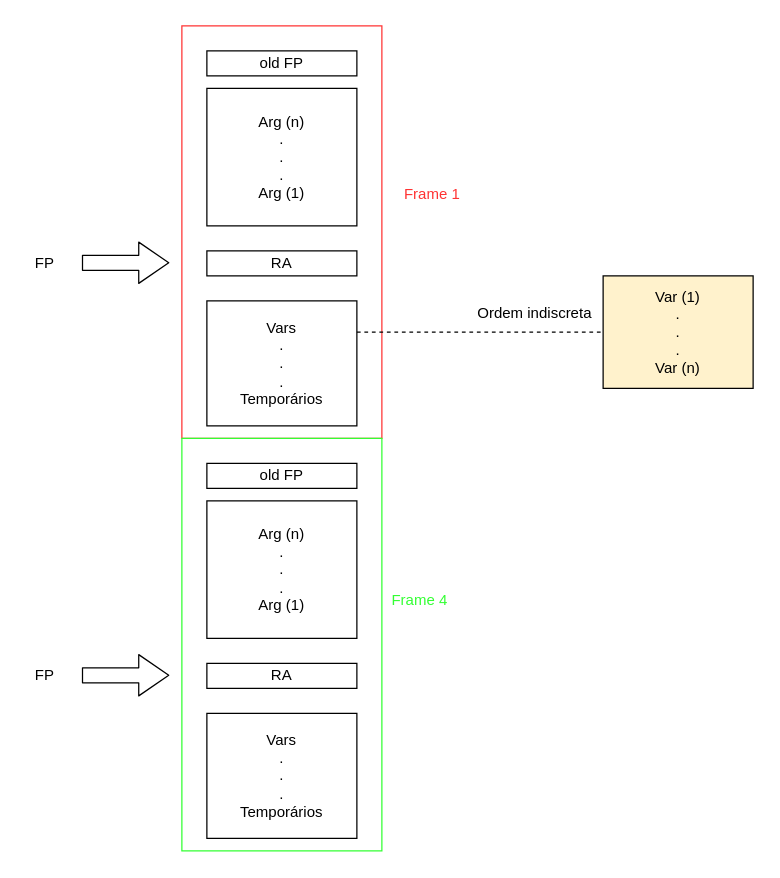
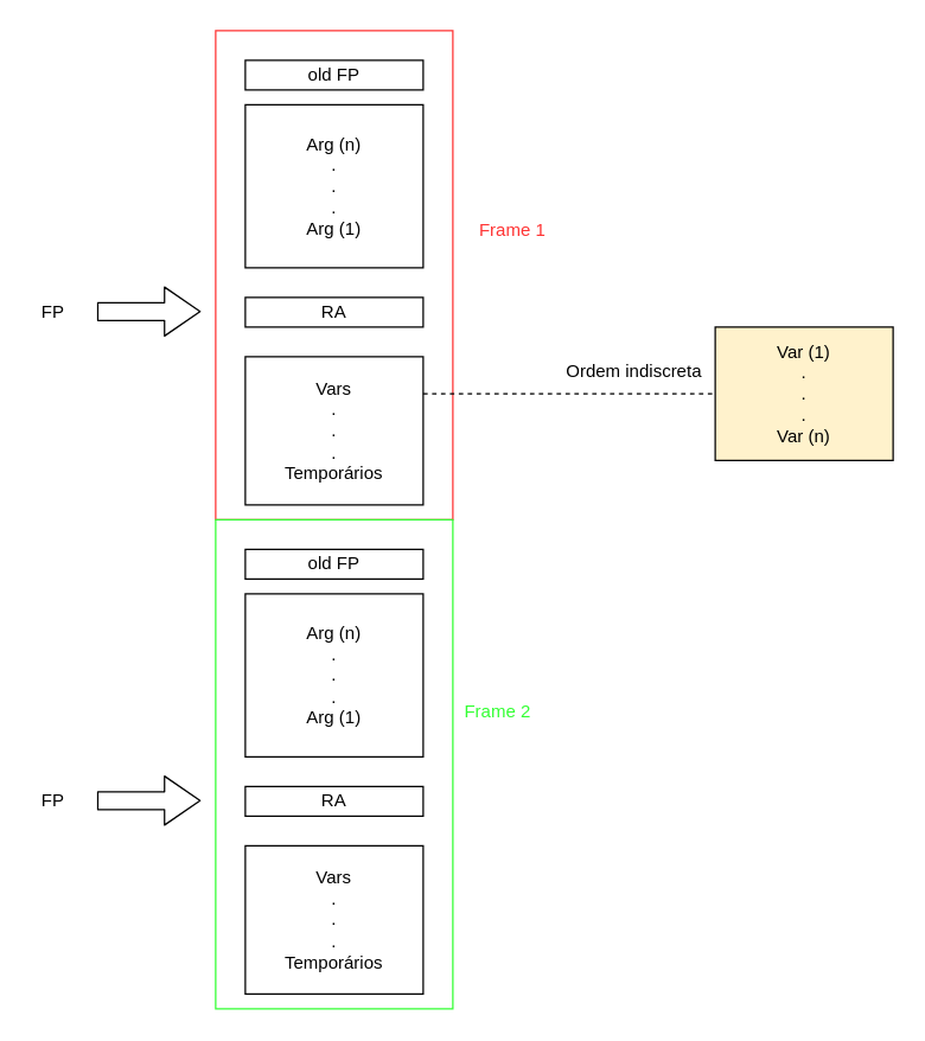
  <mxCell id="0" />
  <mxCell id="1" parent="0" />
  <mxCell id="2" value="" style="rounded=0;whiteSpace=wrap;html=1;strokeColor=#FF3333;" parent="1" vertex="1"><mxGeometry x="145" y="20" width="160" height="330" as="geometry" /></mxCell>
  <mxCell id="3" value="Arg (n)&lt;br&gt;.&lt;br&gt;.&lt;br&gt;.&lt;br&gt;Arg (1)" style="rounded=0;whiteSpace=wrap;html=1;" parent="1" vertex="1"><mxGeometry x="165" y="70" width="120" height="110" as="geometry" /></mxCell>
  <mxCell id="4" value="old FP" style="rounded=0;whiteSpace=wrap;html=1;" parent="1" vertex="1"><mxGeometry x="165" y="40" width="120" height="20" as="geometry" /></mxCell>
  <mxCell id="5" value="RA" style="rounded=0;whiteSpace=wrap;html=1;" parent="1" vertex="1"><mxGeometry x="165" y="200" width="120" height="20" as="geometry" /></mxCell>
  <mxCell id="6" value="" style="shape=flexArrow;endArrow=classic;html=1;width=12;endSize=7.67;" parent="1" edge="1"><mxGeometry width="50" height="50" relative="1" as="geometry"><mxPoint x="65" y="209.5" as="sourcePoint" /><mxPoint x="135" y="209.5" as="targetPoint" /></mxGeometry></mxCell>
  <mxCell id="7" value="FP" style="text;html=1;align=center;verticalAlign=middle;resizable=0;points=[];autosize=1;" parent="1" vertex="1"><mxGeometry x="20" y="200" width="30" height="20" as="geometry" /></mxCell>
  <mxCell id="8" value="Var (1)&lt;br&gt;.&lt;br&gt;.&lt;br&gt;.&lt;br&gt;Var (n)" style="rounded=0;whiteSpace=wrap;html=1;fillColor=#fff2cc;" parent="1" vertex="1"><mxGeometry x="482" y="220" width="120" height="90" as="geometry" /></mxCell>
  <mxCell id="9" value="Vars&lt;br&gt;.&lt;br&gt;.&lt;br&gt;.&lt;br&gt;Temporários" style="rounded=0;whiteSpace=wrap;html=1;" parent="1" vertex="1"><mxGeometry x="165" y="240" width="120" height="100" as="geometry" /></mxCell>
  <mxCell id="10" value="Arg (n)&lt;br&gt;.&lt;br&gt;.&lt;br&gt;.&lt;br&gt;Arg (1)" style="rounded=0;whiteSpace=wrap;html=1;" parent="1" vertex="1"><mxGeometry x="165" y="360" width="120" height="110" as="geometry" /></mxCell>
  <mxCell id="11" value="Ordem indiscreta" style="text;html=1;align=center;verticalAlign=middle;resizable=0;points=[];autosize=1;" parent="1" vertex="1"><mxGeometry x="372" y="240" width="110" height="20" as="geometry" /></mxCell>
  <mxCell id="12" value="&lt;font color=&quot;#ff3333&quot;&gt;Frame 1&lt;/font&gt;" style="text;html=1;align=center;verticalAlign=middle;resizable=0;points=[];autosize=1;" parent="1" vertex="1"><mxGeometry x="315" y="145" width="60" height="20" as="geometry" /></mxCell>
  <mxCell id="13" value="" style="rounded=0;whiteSpace=wrap;html=1;strokeColor=#33FF33;" parent="1" vertex="1"><mxGeometry x="145" y="350" width="160" height="330" as="geometry" /></mxCell>
  <mxCell id="14" value="Arg (n)&lt;br&gt;.&lt;br&gt;.&lt;br&gt;.&lt;br&gt;Arg (1)" style="rounded=0;whiteSpace=wrap;html=1;" parent="1" vertex="1"><mxGeometry x="165" y="400" width="120" height="110" as="geometry" /></mxCell>
  <mxCell id="15" value="old FP" style="rounded=0;whiteSpace=wrap;html=1;" parent="1" vertex="1"><mxGeometry x="165" y="370" width="120" height="20" as="geometry" /></mxCell>
  <mxCell id="16" value="RA" style="rounded=0;whiteSpace=wrap;html=1;" parent="1" vertex="1"><mxGeometry x="165" y="530" width="120" height="20" as="geometry" /></mxCell>
  <mxCell id="17" value="" style="shape=flexArrow;endArrow=classic;html=1;width=12;endSize=7.67;" parent="1" edge="1"><mxGeometry width="50" height="50" relative="1" as="geometry"><mxPoint x="65" y="539.5" as="sourcePoint" /><mxPoint x="135" y="539.5" as="targetPoint" /></mxGeometry></mxCell>
  <mxCell id="18" value="FP" style="text;html=1;align=center;verticalAlign=middle;resizable=0;points=[];autosize=1;" parent="1" vertex="1"><mxGeometry x="20" y="530" width="30" height="20" as="geometry" /></mxCell>
  <mxCell id="19" value="Vars&lt;br&gt;.&lt;br&gt;.&lt;br&gt;.&lt;br&gt;Temporários" style="rounded=0;whiteSpace=wrap;html=1;" parent="1" vertex="1"><mxGeometry x="165" y="570" width="120" height="100" as="geometry" /></mxCell>
- <mxCell id="20" value="&lt;font color=&quot;#33ff33&quot;&gt;Frame 4&lt;/font&gt;" style="text;html=1;align=center;verticalAlign=middle;resizable=0;points=[];autosize=1;" parent="1" vertex="1"><mxGeometry x="305" y="470" width="60" height="20" as="geometry" /></mxCell>
+ <mxCell id="20" value="&lt;font color=&quot;#33ff33&quot;&gt;Frame 2&lt;/font&gt;" style="text;html=1;align=center;verticalAlign=middle;resizable=0;points=[];autosize=1;" parent="1" vertex="1"><mxGeometry x="305" y="470" width="60" height="20" as="geometry" /></mxCell>
  <mxCell id="21" value="" style="endArrow=none;dashed=1;html=1;entryX=0;entryY=0.5;entryDx=0;entryDy=0;exitX=1;exitY=0.25;exitDx=0;exitDy=0;" parent="1" source="9" target="8" edge="1"><mxGeometry width="50" height="50" relative="1" as="geometry"><mxPoint x="245" y="400" as="sourcePoint" /><mxPoint x="295" y="350" as="targetPoint" /></mxGeometry></mxCell>
